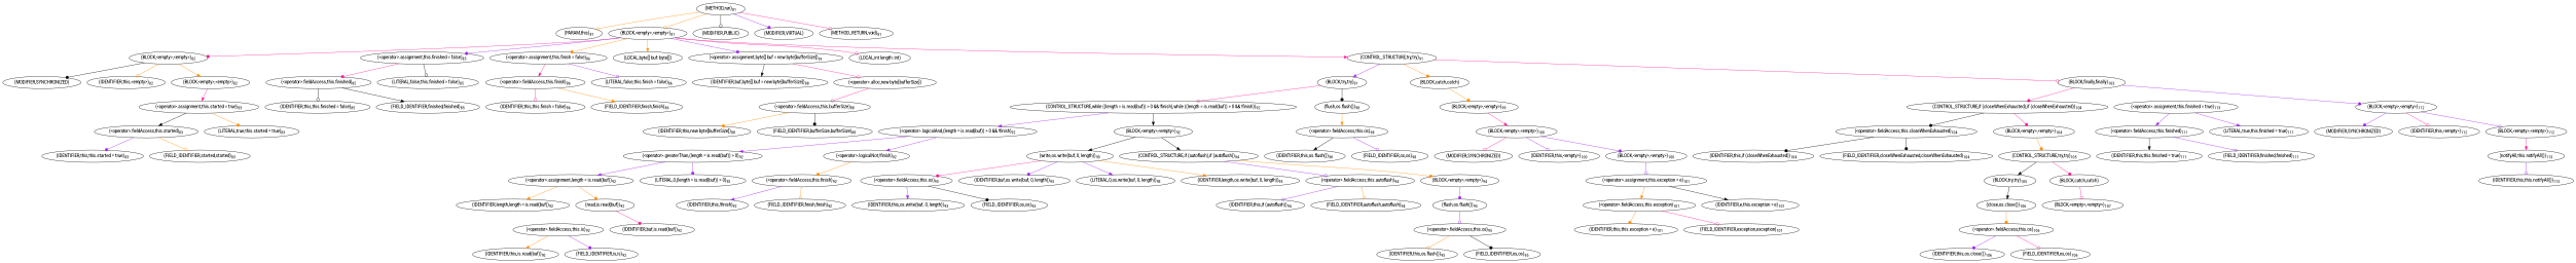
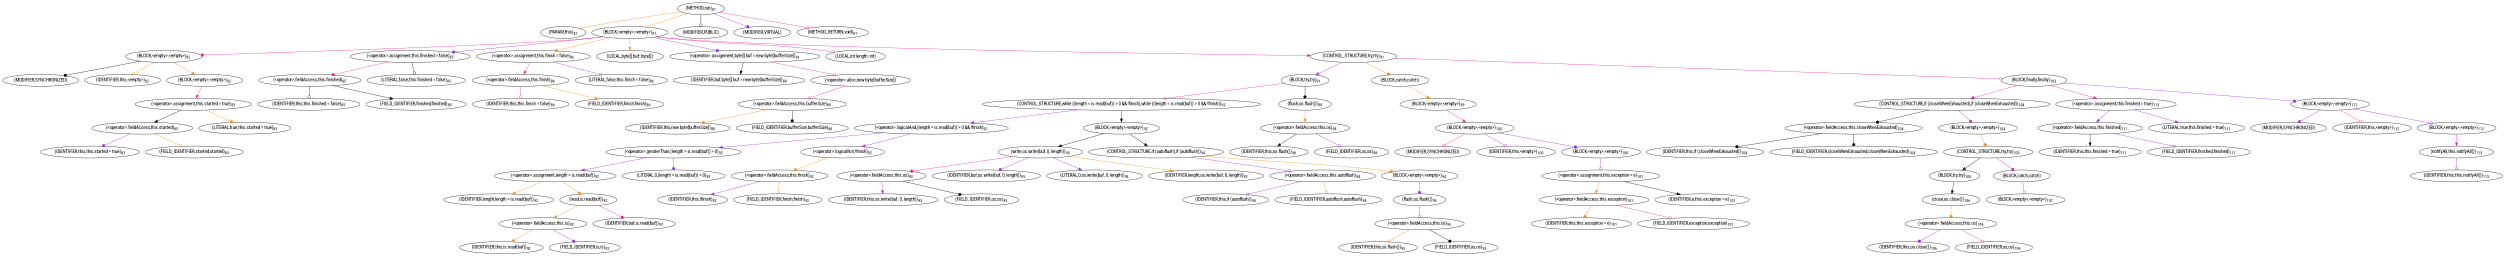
  digraph {
    fontname="Roboto Condensed"
    node [fontname="Roboto Condensed"]
    edge [arrowhead=dot color=purple fontname="Roboto Condensed"]
    n1 [label=<(METHOD,run)<SUB>81</SUB>>]
    n2 [label=<(PARAM,this)<SUB>81</SUB>>]
    n3 [label=<(BLOCK,&lt;empty&gt;,&lt;empty&gt;)<SUB>81</SUB>>]
    n4 [label=<(MODIFIER,PUBLIC)>]
    n5 [label=<(MODIFIER,VIRTUAL)>]
    n6 [label=<(METHOD_RETURN,void)<SUB>81</SUB>>]
    n7 [label=<(BLOCK,&lt;empty&gt;,&lt;empty&gt;)<SUB>82</SUB>>]
    n8 [label=<(&lt;operator&gt;.assignment,this.finished = false)<SUB>85</SUB>>]
    n9 [label=<(&lt;operator&gt;.assignment,this.finish = false)<SUB>86</SUB>>]
    n10 [label=<(LOCAL,byte[] buf: byte[])>]
    n11 [label=<(&lt;operator&gt;.assignment,byte[] buf = new byte[bufferSize])<SUB>88</SUB>>]
    n12 [label=<(LOCAL,int length: int)>]
    n13 [label=<(CONTROL_STRUCTURE,try,try)<SUB>91</SUB>>]
    n14 [label=<(MODIFIER,SYNCHRONIZED)>]
    n15 [label=<(IDENTIFIER,this,&lt;empty&gt;)<SUB>82</SUB>>]
    n16 [label=<(BLOCK,&lt;empty&gt;,&lt;empty&gt;)<SUB>82</SUB>>]
    n17 [label=<(&lt;operator&gt;.fieldAccess,this.finished)<SUB>85</SUB>>]
    n18 [label=<(LITERAL,false,this.finished = false)<SUB>85</SUB>>]
    n19 [label=<(&lt;operator&gt;.fieldAccess,this.finish)<SUB>86</SUB>>]
    n20 [label=<(LITERAL,false,this.finish = false)<SUB>86</SUB>>]
    n21 [label=<(IDENTIFIER,buf,byte[] buf = new byte[bufferSize])<SUB>88</SUB>>]
    n22 [label=<(&lt;operator&gt;.alloc,new byte[bufferSize])>]
    n23 [label=<(BLOCK,try,try)<SUB>91</SUB>>]
    n24 [label=<(BLOCK,catch,catch)>]
    n25 [label=<(BLOCK,finally,finally)<SUB>103</SUB>>]
    n26 [label=<(&lt;operator&gt;.assignment,this.started = true)<SUB>83</SUB>>]
    n27 [label=<(&lt;operator&gt;.fieldAccess,this.started)<SUB>83</SUB>>]
    n28 [label=<(LITERAL,true,this.started = true)<SUB>83</SUB>>]
    n29 [label=<(IDENTIFIER,this,this.started = true)<SUB>83</SUB>>]
    n30 [label=<(FIELD_IDENTIFIER,started,started)<SUB>83</SUB>>]
    n31 [label=<(IDENTIFIER,this,this.finished = false)<SUB>85</SUB>>]
    n32 [label=<(FIELD_IDENTIFIER,finished,finished)<SUB>85</SUB>>]
    n33 [label=<(IDENTIFIER,this,this.finish = false)<SUB>86</SUB>>]
    n34 [label=<(FIELD_IDENTIFIER,finish,finish)<SUB>86</SUB>>]
    n35 [label=<(&lt;operator&gt;.fieldAccess,this.bufferSize)<SUB>88</SUB>>]
    n36 [label=<(IDENTIFIER,this,new byte[bufferSize])<SUB>88</SUB>>]
    n37 [label=<(FIELD_IDENTIFIER,bufferSize,bufferSize)<SUB>88</SUB>>]
    n38 [label=<(CONTROL_STRUCTURE,while ((length = is.read(buf)) &gt; 0 &amp;&amp; !finish),while ((length = is.read(buf)) &gt; 0 &amp;&amp; !finish))<SUB>92</SUB>>]
    n39 [label=<(flush,os.flush())<SUB>98</SUB>>]
    n40 [label=<(BLOCK,&lt;empty&gt;,&lt;empty&gt;)<SUB>99</SUB>>]
    n41 [label=<(CONTROL_STRUCTURE,if (closeWhenExhausted),if (closeWhenExhausted))<SUB>104</SUB>>]
    n42 [label=<(&lt;operator&gt;.assignment,this.finished = true)<SUB>113</SUB>>]
    n43 [label=<(BLOCK,&lt;empty&gt;,&lt;empty&gt;)<SUB>112</SUB>>]
    n44 [label=<(&lt;operator&gt;.logicalAnd,(length = is.read(buf)) &gt; 0 &amp;&amp; !finish)<SUB>92</SUB>>]
    n45 [label=<(BLOCK,&lt;empty&gt;,&lt;empty&gt;)<SUB>92</SUB>>]
    n46 [label=<(&lt;operator&gt;.fieldAccess,this.os)<SUB>98</SUB>>]
    n47 [label=<(&lt;operator&gt;.greaterThan,(length = is.read(buf)) &gt; 0)<SUB>92</SUB>>]
    n48 [label=<(&lt;operator&gt;.logicalNot,!finish)<SUB>92</SUB>>]
    n49 [label=<(write,os.write(buf, 0, length))<SUB>93</SUB>>]
    n50 [label=<(CONTROL_STRUCTURE,if (autoflush),if (autoflush))<SUB>94</SUB>>]
    n51 [label=<(&lt;operator&gt;.assignment,length = is.read(buf))<SUB>92</SUB>>]
    n52 [label=<(LITERAL,0,(length = is.read(buf)) &gt; 0)<SUB>92</SUB>>]
    n53 [label=<(&lt;operator&gt;.fieldAccess,this.finish)<SUB>92</SUB>>]
    n54 [label=<(IDENTIFIER,length,length = is.read(buf))<SUB>92</SUB>>]
    n55 [label=<(read,is.read(buf))<SUB>92</SUB>>]
    n56 [label=<(&lt;operator&gt;.fieldAccess,this.is)<SUB>92</SUB>>]
    n57 [label=<(IDENTIFIER,buf,is.read(buf))<SUB>92</SUB>>]
    n58 [label=<(IDENTIFIER,this,is.read(buf))<SUB>92</SUB>>]
    n59 [label=<(FIELD_IDENTIFIER,is,is)<SUB>92</SUB>>]
    n60 [label=<(IDENTIFIER,this,!finish)<SUB>92</SUB>>]
    n61 [label=<(FIELD_IDENTIFIER,finish,finish)<SUB>92</SUB>>]
    n62 [label=<(&lt;operator&gt;.fieldAccess,this.os)<SUB>93</SUB>>]
    n63 [label=<(IDENTIFIER,buf,os.write(buf, 0, length))<SUB>93</SUB>>]
    n64 [label=<(LITERAL,0,os.write(buf, 0, length))<SUB>93</SUB>>]
    n65 [label=<(IDENTIFIER,length,os.write(buf, 0, length))<SUB>93</SUB>>]
    n66 [label=<(&lt;operator&gt;.fieldAccess,this.autoflush)<SUB>94</SUB>>]
    n67 [label=<(BLOCK,&lt;empty&gt;,&lt;empty&gt;)<SUB>94</SUB>>]
    n68 [label=<(IDENTIFIER,this,os.write(buf, 0, length))<SUB>93</SUB>>]
    n69 [label=<(FIELD_IDENTIFIER,os,os)<SUB>93</SUB>>]
    n70 [label=<(IDENTIFIER,this,if (autoflush))<SUB>94</SUB>>]
    n71 [label=<(FIELD_IDENTIFIER,autoflush,autoflush)<SUB>94</SUB>>]
    n72 [label=<(flush,os.flush())<SUB>95</SUB>>]
    n73 [label=<(&lt;operator&gt;.fieldAccess,this.os)<SUB>95</SUB>>]
    n74 [label=<(IDENTIFIER,this,os.flush())<SUB>95</SUB>>]
    n75 [label=<(FIELD_IDENTIFIER,os,os)<SUB>95</SUB>>]
    n76 [label=<(IDENTIFIER,this,os.flush())<SUB>98</SUB>>]
    n77 [label=<(FIELD_IDENTIFIER,os,os)<SUB>98</SUB>>]
    n78 [label=<(BLOCK,&lt;empty&gt;,&lt;empty&gt;)<SUB>100</SUB>>]
    n79 [label=<(MODIFIER,SYNCHRONIZED)>]
    n80 [label=<(IDENTIFIER,this,&lt;empty&gt;)<SUB>100</SUB>>]
    n81 [label=<(BLOCK,&lt;empty&gt;,&lt;empty&gt;)<SUB>100</SUB>>]
    n82 [label=<(&lt;operator&gt;.assignment,this.exception = e)<SUB>101</SUB>>]
    n83 [label=<(&lt;operator&gt;.fieldAccess,this.exception)<SUB>101</SUB>>]
    n84 [label=<(IDENTIFIER,e,this.exception = e)<SUB>101</SUB>>]
    n85 [label=<(IDENTIFIER,this,this.exception = e)<SUB>101</SUB>>]
    n86 [label=<(FIELD_IDENTIFIER,exception,exception)<SUB>101</SUB>>]
    n87 [label=<(&lt;operator&gt;.fieldAccess,this.closeWhenExhausted)<SUB>104</SUB>>]
    n88 [label=<(BLOCK,&lt;empty&gt;,&lt;empty&gt;)<SUB>104</SUB>>]
    n89 [label=<(&lt;operator&gt;.fieldAccess,this.finished)<SUB>111</SUB>>]
    n90 [label=<(LITERAL,true,this.finished = true)<SUB>111</SUB>>]
    n91 [label=<(MODIFIER,SYNCHRONIZED)>]
    n92 [label=<(IDENTIFIER,this,&lt;empty&gt;)<SUB>112</SUB>>]
    n93 [label=<(BLOCK,&lt;empty&gt;,&lt;empty&gt;)<SUB>112</SUB>>]
    n94 [label=<(IDENTIFIER,this,if (closeWhenExhausted))<SUB>104</SUB>>]
    n95 [label=<(FIELD_IDENTIFIER,closeWhenExhausted,closeWhenExhausted)<SUB>104</SUB>>]
    n96 [label=<(CONTROL_STRUCTURE,try,try)<SUB>105</SUB>>]
    n97 [label=<(BLOCK,try,try)<SUB>105</SUB>>]
    n98 [label=<(BLOCK,catch,catch)>]
    n99 [label=<(close,os.close())<SUB>106</SUB>>]
    n100 [label=<(BLOCK,&lt;empty&gt;,&lt;empty&gt;)<SUB>107</SUB>>]
    n101 [label=<(&lt;operator&gt;.fieldAccess,this.os)<SUB>106</SUB>>]
    n102 [label=<(IDENTIFIER,this,os.close())<SUB>106</SUB>>]
    n103 [label=<(FIELD_IDENTIFIER,os,os)<SUB>106</SUB>>]
    n104 [label=<(IDENTIFIER,this,this.finished = true)<SUB>111</SUB>>]
    n105 [label=<(FIELD_IDENTIFIER,finished,finished)<SUB>111</SUB>>]
    n106 [label=<(notifyAll,this.notifyAll())<SUB>113</SUB>>]
    n107 [label=<(IDENTIFIER,this,this.notifyAll())<SUB>113</SUB>>]
    n1 -> n2 [arrowhead=odot color=darkorange]
    n1 -> n3 [arrowhead=odot color=darkorange]
    n1 -> n4 [arrowhead=odot color=black]
    n1 -> n5
    n1 -> n6 [arrowhead=odot color=deeppink]
    n3 -> n7 [color=deeppink]
    n3 -> n8
    n3 -> n9 [color=darkorange]
    n3 -> n10 [arrowhead=normal color=darkorange]
    n3 -> n11
    n3 -> n12 [arrowhead=odot color=deeppink]
    n3 -> n13 [arrowhead=normal color=deeppink]
    n7 -> n14 [color=black]
    n7 -> n15 [arrowhead=odot color=darkorange]
    n7 -> n16 [arrowhead=normal color=darkorange]
    n8 -> n17 [color=deeppink]
    n8 -> n18 [arrowhead=odot color=black]
    n9 -> n19 [arrowhead=normal color=deeppink]
    n9 -> n20 [arrowhead=odot]
    n11 -> n21 [arrowhead=normal color=black]
    n11 -> n22 [arrowhead=odot color=deeppink]
    n13 -> n23 [arrowhead=normal]
    n13 -> n24 [color=darkorange]
    n13 -> n25 [arrowhead=odot color=deeppink]
    n16 -> n26 [arrowhead=normal color=deeppink]
    n17 -> n31 [arrowhead=odot color=black]
    n17 -> n32 [arrowhead=normal color=black]
    n19 -> n33 [arrowhead=odot color=deeppink]
    n19 -> n34 [arrowhead=normal color=darkorange]
    n22 -> n35 [arrowhead=odot color=deeppink]
    n23 -> n38 [arrowhead=odot color=deeppink]
    n23 -> n39 [color=black]
    n24 -> n40 [color=darkorange]
    n25 -> n41 [color=deeppink]
+   n25 -> n42 [arrowhead=normal color=deeppink]
    n25 -> n43
    n26 -> n27 [arrowhead=normal color=black]
    n26 -> n28 [color=darkorange]
    n27 -> n29
    n27 -> n30 [arrowhead=odot color=darkorange]
    n35 -> n36 [color=darkorange]
    n35 -> n37 [color=black]
    n38 -> n44 [arrowhead=normal]
    n38 -> n45 [arrowhead=normal color=black]
    n39 -> n46 [arrowhead=normal color=darkorange]
    n40 -> n78 [arrowhead=normal color=deeppink]
    n41 -> n87 [color=black]
    n41 -> n88 [color=deeppink]
    n42 -> n89 [arrowhead=normal]
    n42 -> n90 [arrowhead=normal]
    n43 -> n91
    n43 -> n92 [arrowhead=odot color=deeppink]
    n43 -> n93 [arrowhead=odot]
    n44 -> n47 [arrowhead=normal]
    n44 -> n48 [arrowhead=normal]
    n45 -> n49 [arrowhead=normal color=black]
    n45 -> n50 [arrowhead=normal color=black]
    n46 -> n76 [arrowhead=normal color=black]
    n46 -> n77 [arrowhead=odot]
    n47 -> n51 [arrowhead=normal]
    n47 -> n52
    n48 -> n53 [color=darkorange]
    n49 -> n62 [color=deeppink]
    n49 -> n63
    n49 -> n64 [arrowhead=normal]
    n49 -> n65 [arrowhead=normal color=darkorange]
    n50 -> n66 [arrowhead=odot]
    n50 -> n67 [color=darkorange]
    n51 -> n54 [arrowhead=normal color=darkorange]
    n51 -> n55 [color=darkorange]
    n53 -> n60 [arrowhead=normal]
    n53 -> n61 [arrowhead=odot color=darkorange]
+   n55 -> n56 [arrowhead=normal color=darkorange]
    n55 -> n57 [color=deeppink]
    n56 -> n58 [arrowhead=normal color=darkorange]
    n56 -> n59
    n62 -> n68 [arrowhead=normal]
    n62 -> n69 [color=black]
    n66 -> n70 [arrowhead=odot]
    n66 -> n71 [arrowhead=odot color=darkorange]
    n67 -> n72
    n72 -> n73 [arrowhead=odot]
    n73 -> n74 [arrowhead=odot color=darkorange]
    n73 -> n75 [color=black]
    n78 -> n79 [arrowhead=odot color=deeppink]
    n78 -> n80 [arrowhead=odot]
    n78 -> n81
    n81 -> n82 [arrowhead=odot]
    n82 -> n83 [arrowhead=normal color=darkorange]
    n82 -> n84 [arrowhead=normal color=black]
    n83 -> n85 [color=darkorange]
    n83 -> n86 [arrowhead=odot color=deeppink]
    n87 -> n94 [color=black]
    n87 -> n95 [color=black]
    n88 -> n96 [color=darkorange]
    n89 -> n104 [arrowhead=normal color=black]
    n89 -> n105 [arrowhead=odot]
    n93 -> n106 [arrowhead=normal color=deeppink]
    n96 -> n97 [arrowhead=normal color=black]
    n96 -> n98 [color=deeppink]
    n97 -> n99 [arrowhead=normal color=black]
    n98 -> n100 [arrowhead=odot color=deeppink]
    n99 -> n101 [color=darkorange]
    n101 -> n102
    n101 -> n103 [arrowhead=odot color=deeppink]
    n106 -> n107 [arrowhead=odot]
  }
